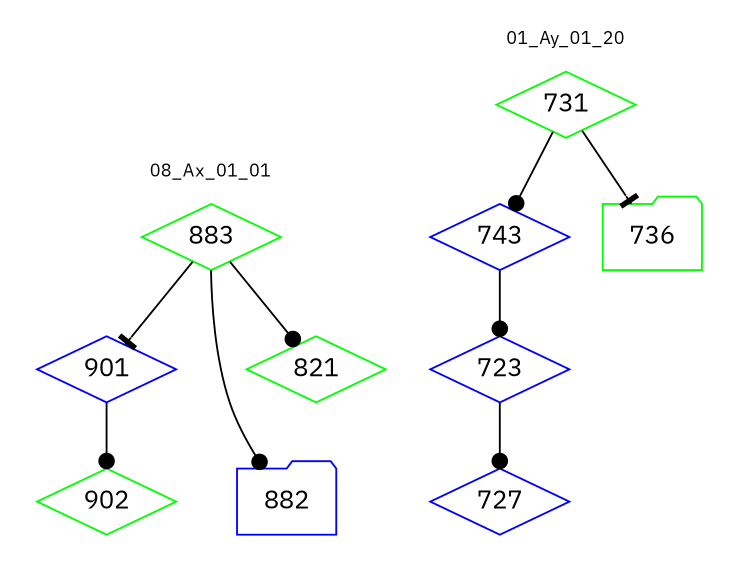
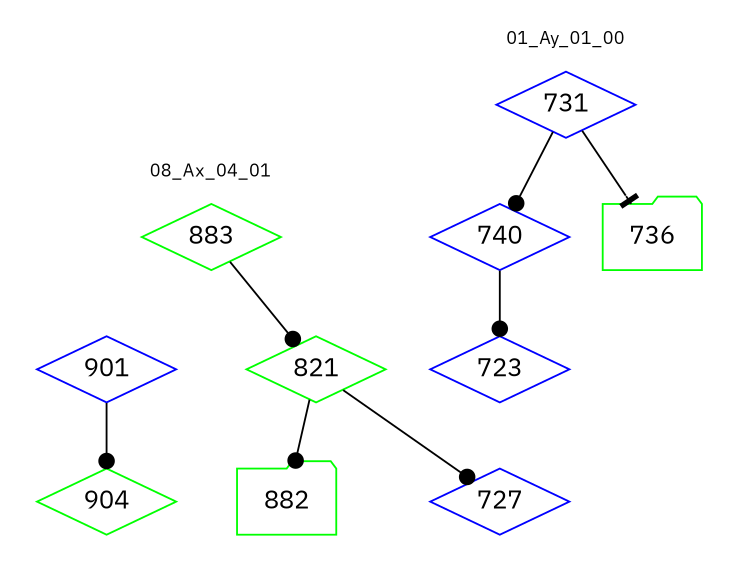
  digraph {
    fontname="IBM Plex Sans"
    node [color=green fontname="IBM Plex Sans" shape=diamond]
    edge [arrowhead=dot color=black fontname="IBM Plex Sans"]
    n1 [label=883]
-   n2 [color=blue label=882 shape=folder]
+   n2 [label=882 shape=folder]
    n3 [color=blue label=901]
    n4 [label=821]
-   n5 [label=902]
-   n6 [label=731]
+   n5 [label=904]
+   n6 [color=blue label=731]
    n7 [color=blue label=723]
-   n8 [color=blue label=743]
+   n8 [color=blue label=740]
    n9 [label=736 shape=folder]
    n10 [color=blue label=727]
    subgraph cluster_1 {
      color=white
      fontsize=10
-     label="08_Ax_01_01"
+     label="08_Ax_04_01"
      n1
      n2
      n3
      n4
      n5
    }
    subgraph cluster_2 {
      color=white
      fontsize=10
-     label="01_Ay_01_20"
+     label="01_Ay_01_00"
      n6
      n7
      n8
      n9
      n10
    }
-   n1 -> n2
-   n1 -> n3 [arrowhead=tee]
+   n4 -> n2
    n1 -> n4
    n3 -> n5
    n6 -> n8
    n6 -> n9 [arrowhead=tee]
-   n7 -> n10
+   n4 -> n10
    n8 -> n7
  }
